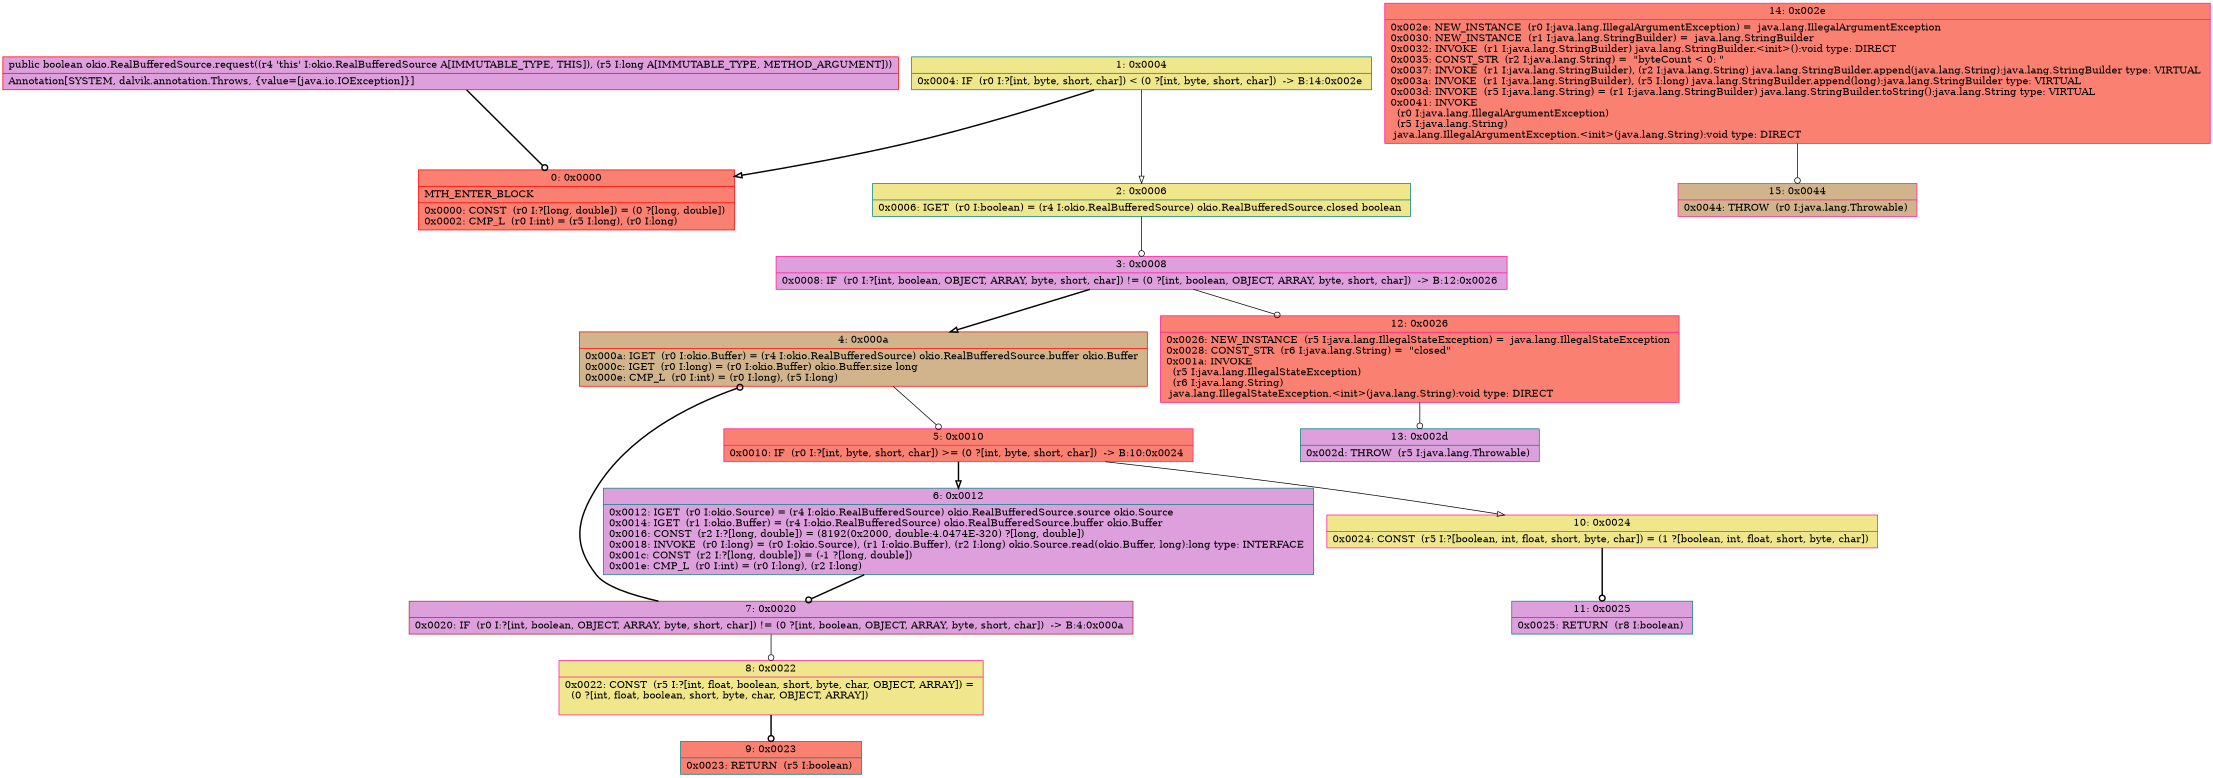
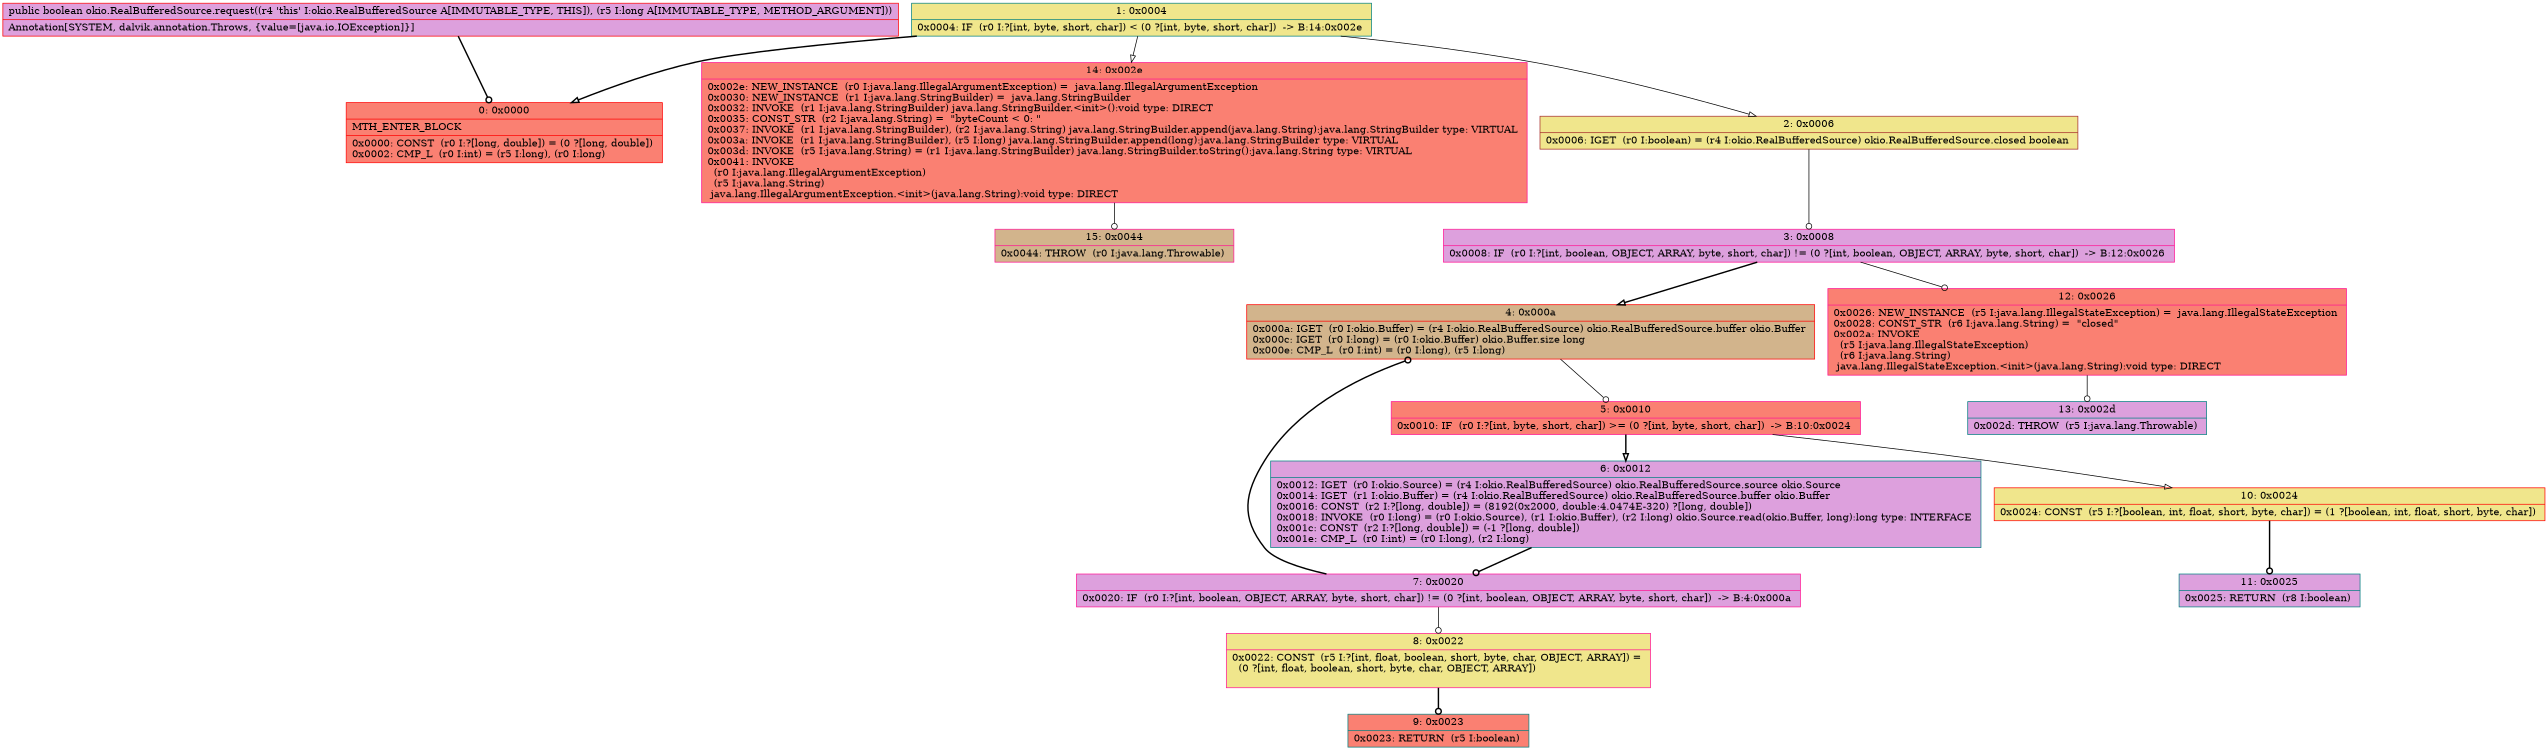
  digraph {
    node [color=deeppink fillcolor=plum shape=record style=filled]
    edge [arrowhead=odot style=solid]
    n1 [color=red fillcolor=salmon label="{0\:\ 0x0000|MTH_ENTER_BLOCK\l|0x0000: CONST  (r0 I:?[long, double]) = (0 ?[long, double]) \l0x0002: CMP_L  (r0 I:int) = (r5 I:long), (r0 I:long) \l}"]
    n2 [color=teal fillcolor=khaki label="{1\:\ 0x0004|0x0004: IF  (r0 I:?[int, byte, short, char]) \< (0 ?[int, byte, short, char])  \-\> B:14:0x002e \l}"]
-   n3 [color=teal fillcolor=khaki label="{2\:\ 0x0006|0x0006: IGET  (r0 I:boolean) = (r4 I:okio.RealBufferedSource) okio.RealBufferedSource.closed boolean \l}"]
+   n3 [color=brown fillcolor=khaki label="{2\:\ 0x0006|0x0006: IGET  (r0 I:boolean) = (r4 I:okio.RealBufferedSource) okio.RealBufferedSource.closed boolean \l}"]
    n4 [fillcolor=salmon label="{14\:\ 0x002e|0x002e: NEW_INSTANCE  (r0 I:java.lang.IllegalArgumentException) =  java.lang.IllegalArgumentException \l0x0030: NEW_INSTANCE  (r1 I:java.lang.StringBuilder) =  java.lang.StringBuilder \l0x0032: INVOKE  (r1 I:java.lang.StringBuilder) java.lang.StringBuilder.\<init\>():void type: DIRECT \l0x0035: CONST_STR  (r2 I:java.lang.String) =  \"byteCount \< 0: \" \l0x0037: INVOKE  (r1 I:java.lang.StringBuilder), (r2 I:java.lang.String) java.lang.StringBuilder.append(java.lang.String):java.lang.StringBuilder type: VIRTUAL \l0x003a: INVOKE  (r1 I:java.lang.StringBuilder), (r5 I:long) java.lang.StringBuilder.append(long):java.lang.StringBuilder type: VIRTUAL \l0x003d: INVOKE  (r5 I:java.lang.String) = (r1 I:java.lang.StringBuilder) java.lang.StringBuilder.toString():java.lang.String type: VIRTUAL \l0x0041: INVOKE  \l  (r0 I:java.lang.IllegalArgumentException)\l  (r5 I:java.lang.String)\l java.lang.IllegalArgumentException.\<init\>(java.lang.String):void type: DIRECT \l}"]
    n5 [label="{3\:\ 0x0008|0x0008: IF  (r0 I:?[int, boolean, OBJECT, ARRAY, byte, short, char]) != (0 ?[int, boolean, OBJECT, ARRAY, byte, short, char])  \-\> B:12:0x0026 \l}"]
    n6 [fillcolor=tan label="{15\:\ 0x0044|0x0044: THROW  (r0 I:java.lang.Throwable) \l}"]
    n7 [color=red fillcolor=tan label="{4\:\ 0x000a|0x000a: IGET  (r0 I:okio.Buffer) = (r4 I:okio.RealBufferedSource) okio.RealBufferedSource.buffer okio.Buffer \l0x000c: IGET  (r0 I:long) = (r0 I:okio.Buffer) okio.Buffer.size long \l0x000e: CMP_L  (r0 I:int) = (r0 I:long), (r5 I:long) \l}"]
-   n8 [fillcolor=salmon label="{12\:\ 0x0026|0x0026: NEW_INSTANCE  (r5 I:java.lang.IllegalStateException) =  java.lang.IllegalStateException \l0x0028: CONST_STR  (r6 I:java.lang.String) =  \"closed\" \l0x001a: INVOKE  \l  (r5 I:java.lang.IllegalStateException)\l  (r6 I:java.lang.String)\l java.lang.IllegalStateException.\<init\>(java.lang.String):void type: DIRECT \l}"]
+   n8 [fillcolor=salmon label="{12\:\ 0x0026|0x0026: NEW_INSTANCE  (r5 I:java.lang.IllegalStateException) =  java.lang.IllegalStateException \l0x0028: CONST_STR  (r6 I:java.lang.String) =  \"closed\" \l0x002a: INVOKE  \l  (r5 I:java.lang.IllegalStateException)\l  (r6 I:java.lang.String)\l java.lang.IllegalStateException.\<init\>(java.lang.String):void type: DIRECT \l}"]
    n9 [fillcolor=salmon label="{5\:\ 0x0010|0x0010: IF  (r0 I:?[int, byte, short, char]) \>= (0 ?[int, byte, short, char])  \-\> B:10:0x0024 \l}"]
    n10 [color=teal label="{13\:\ 0x002d|0x002d: THROW  (r5 I:java.lang.Throwable) \l}"]
    n11 [color=teal label="{6\:\ 0x0012|0x0012: IGET  (r0 I:okio.Source) = (r4 I:okio.RealBufferedSource) okio.RealBufferedSource.source okio.Source \l0x0014: IGET  (r1 I:okio.Buffer) = (r4 I:okio.RealBufferedSource) okio.RealBufferedSource.buffer okio.Buffer \l0x0016: CONST  (r2 I:?[long, double]) = (8192(0x2000, double:4.0474E\-320) ?[long, double]) \l0x0018: INVOKE  (r0 I:long) = (r0 I:okio.Source), (r1 I:okio.Buffer), (r2 I:long) okio.Source.read(okio.Buffer, long):long type: INTERFACE \l0x001c: CONST  (r2 I:?[long, double]) = (\-1 ?[long, double]) \l0x001e: CMP_L  (r0 I:int) = (r0 I:long), (r2 I:long) \l}"]
-   n12 [fillcolor=khaki label="{10\:\ 0x0024|0x0024: CONST  (r5 I:?[boolean, int, float, short, byte, char]) = (1 ?[boolean, int, float, short, byte, char]) \l}"]
-   n13 [color=brown label="{7\:\ 0x0020|0x0020: IF  (r0 I:?[int, boolean, OBJECT, ARRAY, byte, short, char]) != (0 ?[int, boolean, OBJECT, ARRAY, byte, short, char])  \-\> B:4:0x000a \l}"]
+   n12 [color=red fillcolor=khaki label="{10\:\ 0x0024|0x0024: CONST  (r5 I:?[boolean, int, float, short, byte, char]) = (1 ?[boolean, int, float, short, byte, char]) \l}"]
+   n13 [label="{7\:\ 0x0020|0x0020: IF  (r0 I:?[int, boolean, OBJECT, ARRAY, byte, short, char]) != (0 ?[int, boolean, OBJECT, ARRAY, byte, short, char])  \-\> B:4:0x000a \l}"]
    n14 [color=teal label="{11\:\ 0x0025|0x0025: RETURN  (r8 I:boolean) \l}"]
    n15 [fillcolor=khaki label="{8\:\ 0x0022|0x0022: CONST  (r5 I:?[int, float, boolean, short, byte, char, OBJECT, ARRAY]) = \l  (0 ?[int, float, boolean, short, byte, char, OBJECT, ARRAY])\l \l}"]
    n16 [color=teal fillcolor=salmon label="{9\:\ 0x0023|0x0023: RETURN  (r5 I:boolean) \l}"]
    n17 [color=red label="{public boolean okio.RealBufferedSource.request((r4 'this' I:okio.RealBufferedSource A[IMMUTABLE_TYPE, THIS]), (r5 I:long A[IMMUTABLE_TYPE, METHOD_ARGUMENT]))  | Annotation[SYSTEM, dalvik.annotation.Throws, \{value=[java.io.IOException]\}]\l}"]
    n2 -> n1 [arrowhead=onormal style=bold]
    n2 -> n3 [arrowhead=onormal]
+   n2 -> n4 [arrowhead=onormal]
    n3 -> n5
    n4 -> n6
    n5 -> n7 [arrowhead=onormal style=bold]
    n5 -> n8
    n7 -> n9
    n8 -> n10
    n9 -> n11 [arrowhead=onormal style=bold]
    n9 -> n12 [arrowhead=onormal]
    n11 -> n13 [style=bold]
    n12 -> n14 [style=bold]
    n13 -> n7 [style=bold]
    n13 -> n15
    n15 -> n16 [style=bold]
    n17 -> n1 [style=bold]
  }
